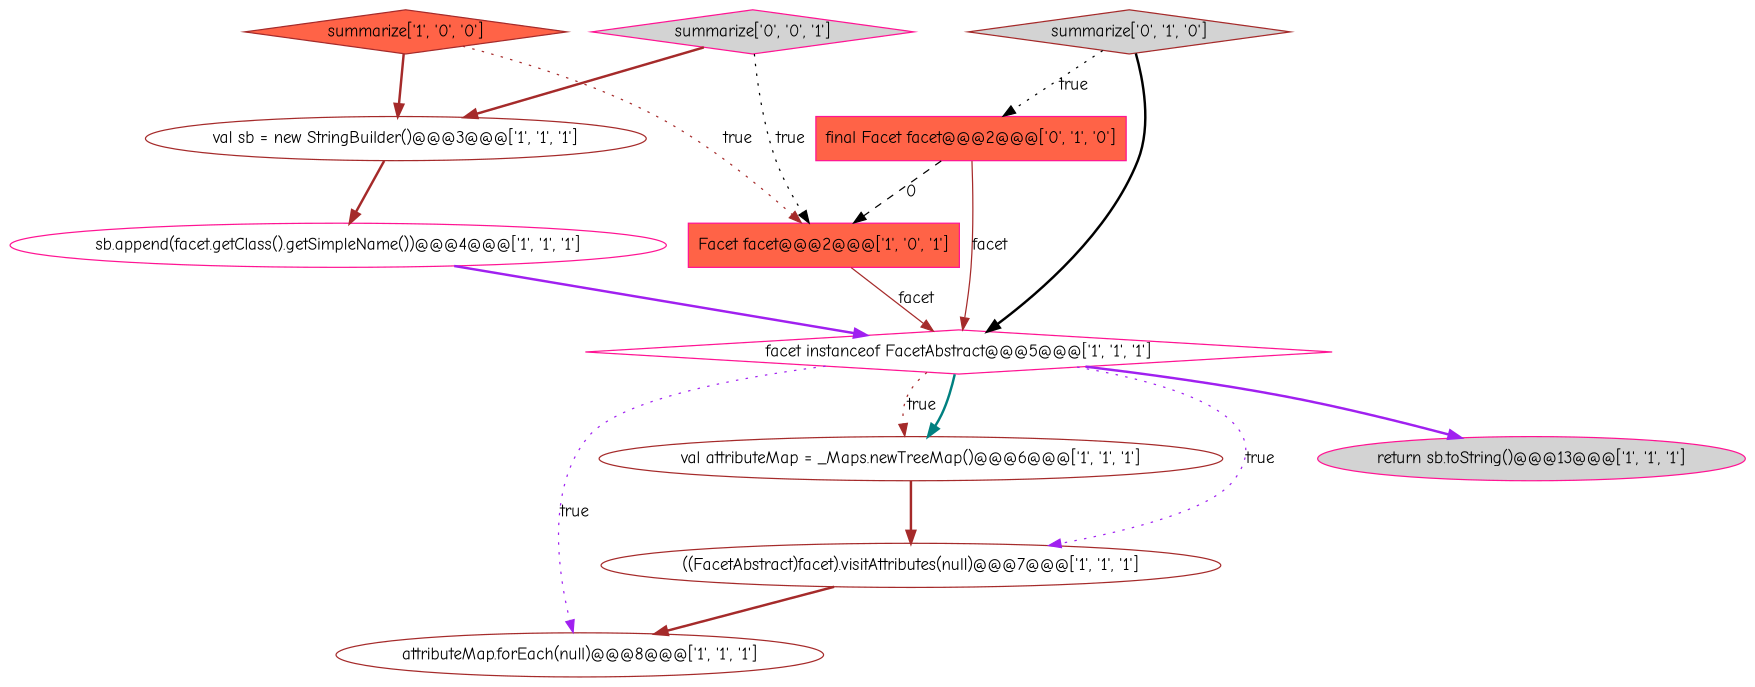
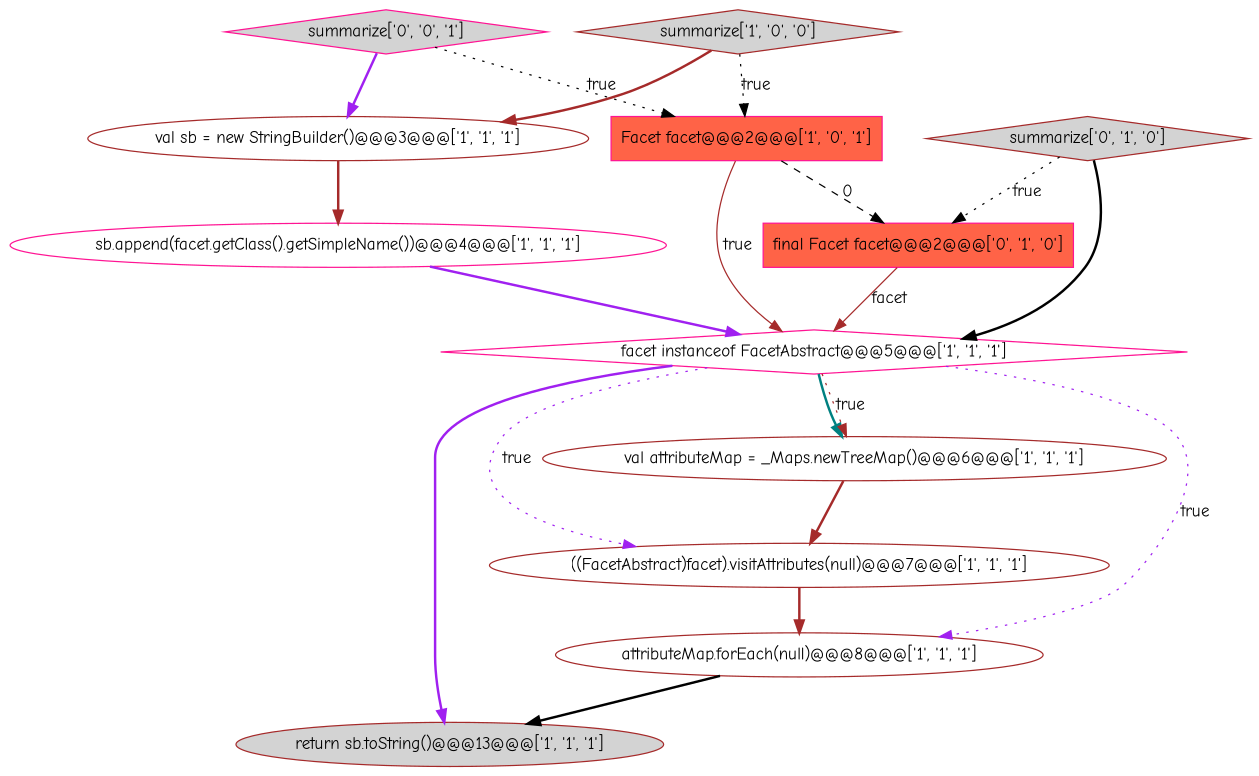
  digraph {
    fontname="Comic Neue"
    node [color=deeppink fillcolor=white fontname="Comic Neue" shape=ellipse style=filled]
    edge [color=brown fontname="Comic Neue" style=bold]
    n1 [label="facet instanceof FacetAbstract@@@5@@@['1', '1', '1']" shape=diamond]
    n2 [color=brown label="val attributeMap = _Maps.newTreeMap()@@@6@@@['1', '1', '1']"]
    n3 [color=brown label="attributeMap.forEach(null)@@@8@@@['1', '1', '1']"]
    n4 [color=brown label="((FacetAbstract)facet).visitAttributes(null)@@@7@@@['1', '1', '1']"]
-   n5 [fillcolor=lightgray label="return sb.toString()@@@13@@@['1', '1', '1']"]
+   n5 [color=brown fillcolor=lightgray label="return sb.toString()@@@13@@@['1', '1', '1']"]
    n6 [label="sb.append(facet.getClass().getSimpleName())@@@4@@@['1', '1', '1']"]
    n7 [color=brown label="val sb = new StringBuilder()@@@3@@@['1', '1', '1']"]
    n8 [fillcolor=lightgray label="summarize['0', '0', '1']" shape=diamond]
    n9 [fillcolor=tomato label="Facet facet@@@2@@@['1', '0', '1']" shape=box]
    n10 [fillcolor=tomato label="final Facet facet@@@2@@@['0', '1', '0']" shape=box]
    n11 [color=brown fillcolor=lightgray label="summarize['0', '1', '0']" shape=diamond]
-   n12 [color=brown fillcolor=tomato label="summarize['1', '0', '0']" shape=diamond]
+   n12 [color=brown fillcolor=lightgray label="summarize['1', '0', '0']" shape=diamond]
    n1 -> n2 [color=teal]
    n1 -> n2 [label=true style=dotted]
    n1 -> n3 [color=purple label=true style=dotted]
    n1 -> n4 [color=purple label=true style=dotted]
    n1 -> n5 [color=purple]
    n2 -> n4
+   n3 -> n5 [color=black]
    n4 -> n3
    n6 -> n1 [color=purple]
    n7 -> n6
-   n8 -> n7
+   n8 -> n7 [color=purple]
    n8 -> n9 [color=black label=true style=dotted]
-   n9 -> n1 [label=facet style=solid]
-   n10 -> n9 [color=black label=0 style=dashed]
+   n9 -> n1 [label=true style=solid]
+   n9 -> n10 [color=black label=0 style=dashed]
    n10 -> n1 [label=facet style=solid]
    n11 -> n1 [color=black]
    n11 -> n10 [color=black label=true style=dotted]
    n12 -> n7
-   n12 -> n9 [label=true style=dotted]
+   n12 -> n9 [color=black label=true style=dotted]
  }
